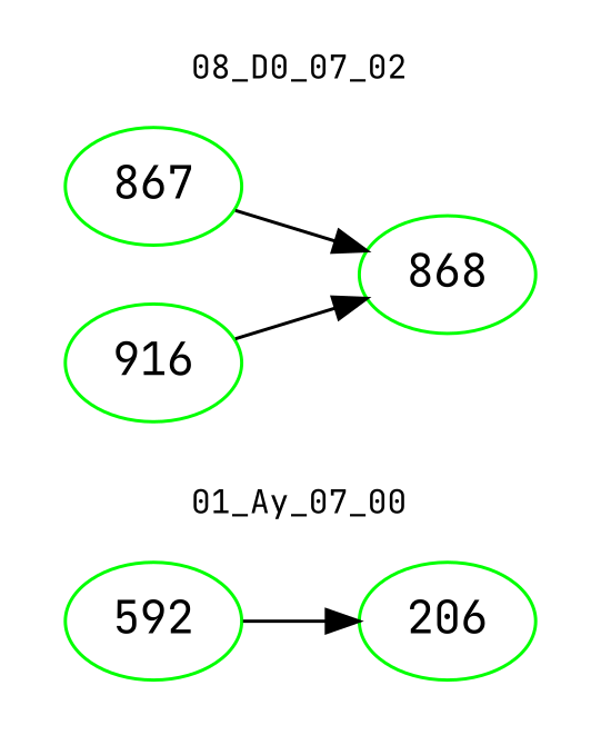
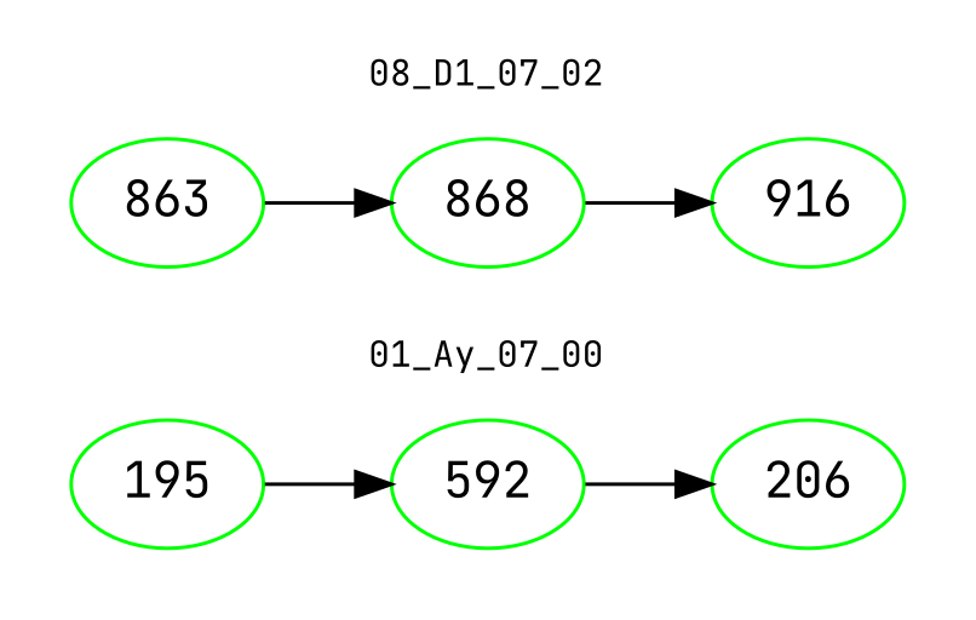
  digraph {
    fontname="JetBrains Mono"
    rankdir=LR
    node [color=green fontname="JetBrains Mono"]
    edge [color=black fontname="JetBrains Mono"]
+   n1 [label=195]
    n2 [label=592]
    n3 [label=206]
-   n4 [label=867]
+   n4 [label=863]
    n5 [label=868]
    n6 [label=916]
    subgraph cluster_1 {
      color=white
      fontsize=10
      label="01_Ay_07_00"
+     n1
      n2
      n3
    }
    subgraph cluster_2 {
      color=white
      fontsize=10
-     label="08_D0_07_02"
+     label="08_D1_07_02"
      n4
      n5
      n6
    }
+   n1 -> n2
    n2 -> n3
    n4 -> n5
-   n6 -> n5
+   n5 -> n6
  }
